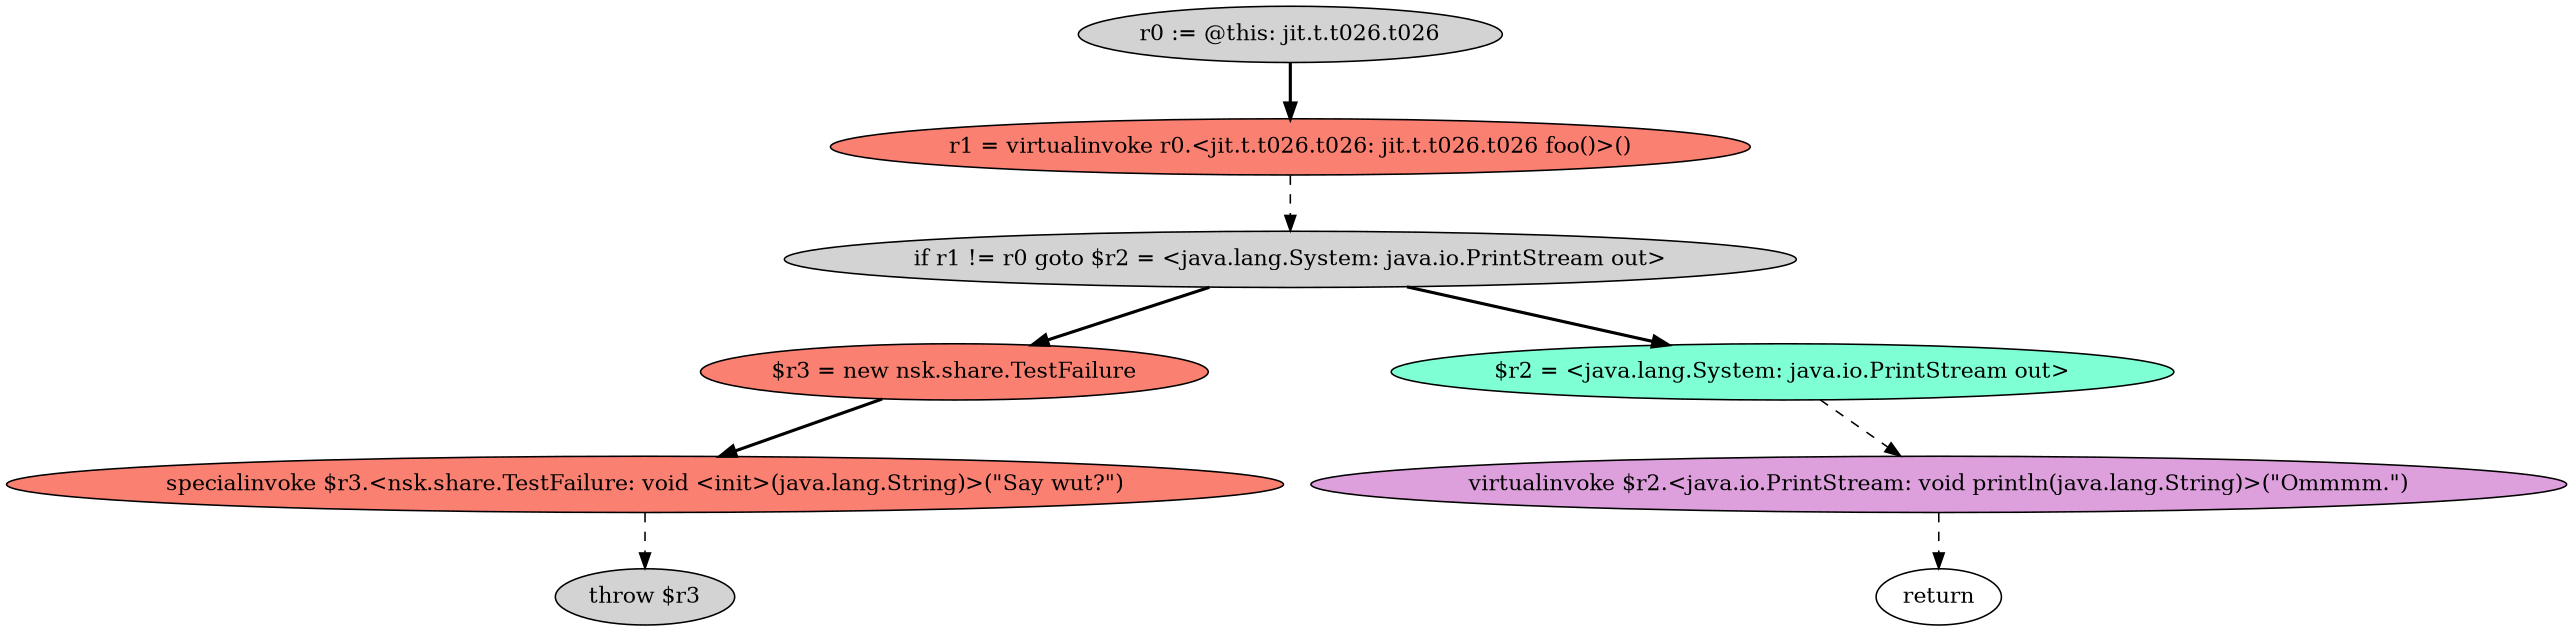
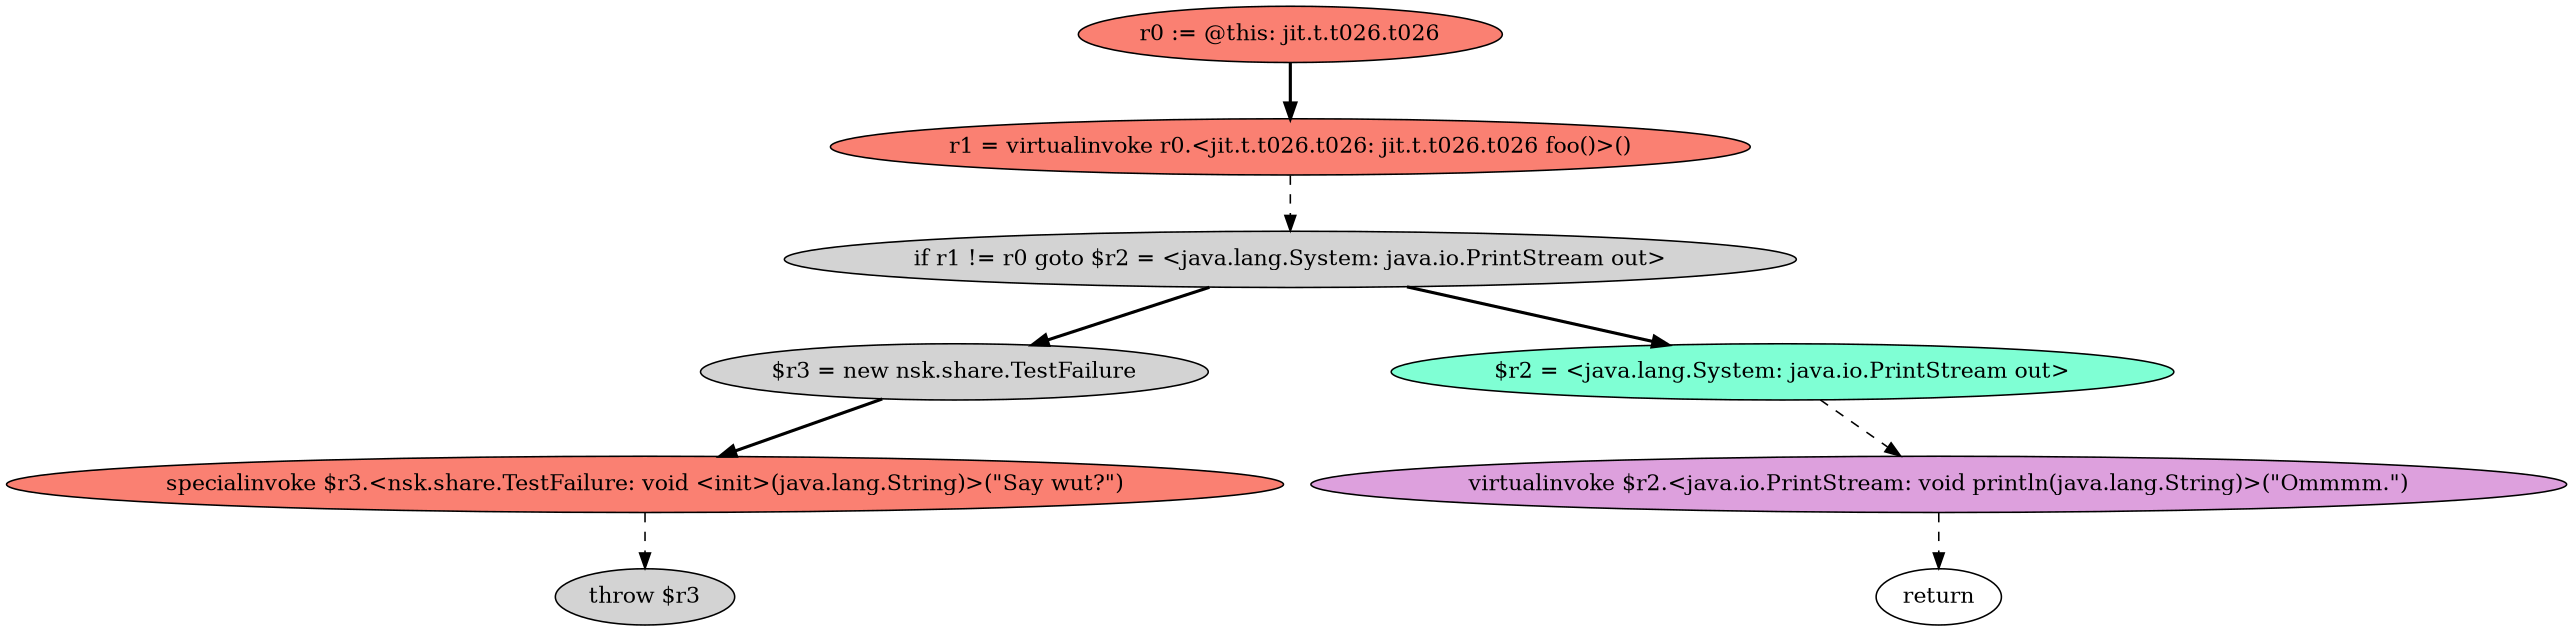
  digraph {
    node [fillcolor=lightgrey style=filled]
    edge [style=bold]
-   "r0 := @this: jit.t.t026.t026"
+   "r0 := @this: jit.t.t026.t026" [fillcolor=salmon]
    "r1 = virtualinvoke r0.<jit.t.t026.t026: jit.t.t026.t026 foo()>()" [fillcolor=salmon]
    "if r1 != r0 goto $r2 = <java.lang.System: java.io.PrintStream out>"
-   "$r3 = new nsk.share.TestFailure" [fillcolor=salmon]
+   "$r3 = new nsk.share.TestFailure"
    "$r2 = <java.lang.System: java.io.PrintStream out>" [fillcolor=aquamarine]
    "specialinvoke $r3.<nsk.share.TestFailure: void <init>(java.lang.String)>(\"Say wut?\")" [fillcolor=salmon]
    "virtualinvoke $r2.<java.io.PrintStream: void println(java.lang.String)>(\"Ommmm.\")" [fillcolor=plum]
    "throw $r3"
    return [fillcolor=white]
    "r0 := @this: jit.t.t026.t026" -> "r1 = virtualinvoke r0.<jit.t.t026.t026: jit.t.t026.t026 foo()>()"
    "r1 = virtualinvoke r0.<jit.t.t026.t026: jit.t.t026.t026 foo()>()" -> "if r1 != r0 goto $r2 = <java.lang.System: java.io.PrintStream out>" [style=dashed]
    "if r1 != r0 goto $r2 = <java.lang.System: java.io.PrintStream out>" -> "$r3 = new nsk.share.TestFailure"
    "if r1 != r0 goto $r2 = <java.lang.System: java.io.PrintStream out>" -> "$r2 = <java.lang.System: java.io.PrintStream out>"
    "$r3 = new nsk.share.TestFailure" -> "specialinvoke $r3.<nsk.share.TestFailure: void <init>(java.lang.String)>(\"Say wut?\")"
    "$r2 = <java.lang.System: java.io.PrintStream out>" -> "virtualinvoke $r2.<java.io.PrintStream: void println(java.lang.String)>(\"Ommmm.\")" [style=dashed]
    "specialinvoke $r3.<nsk.share.TestFailure: void <init>(java.lang.String)>(\"Say wut?\")" -> "throw $r3" [style=dashed]
    "virtualinvoke $r2.<java.io.PrintStream: void println(java.lang.String)>(\"Ommmm.\")" -> return [style=dashed]
  }
